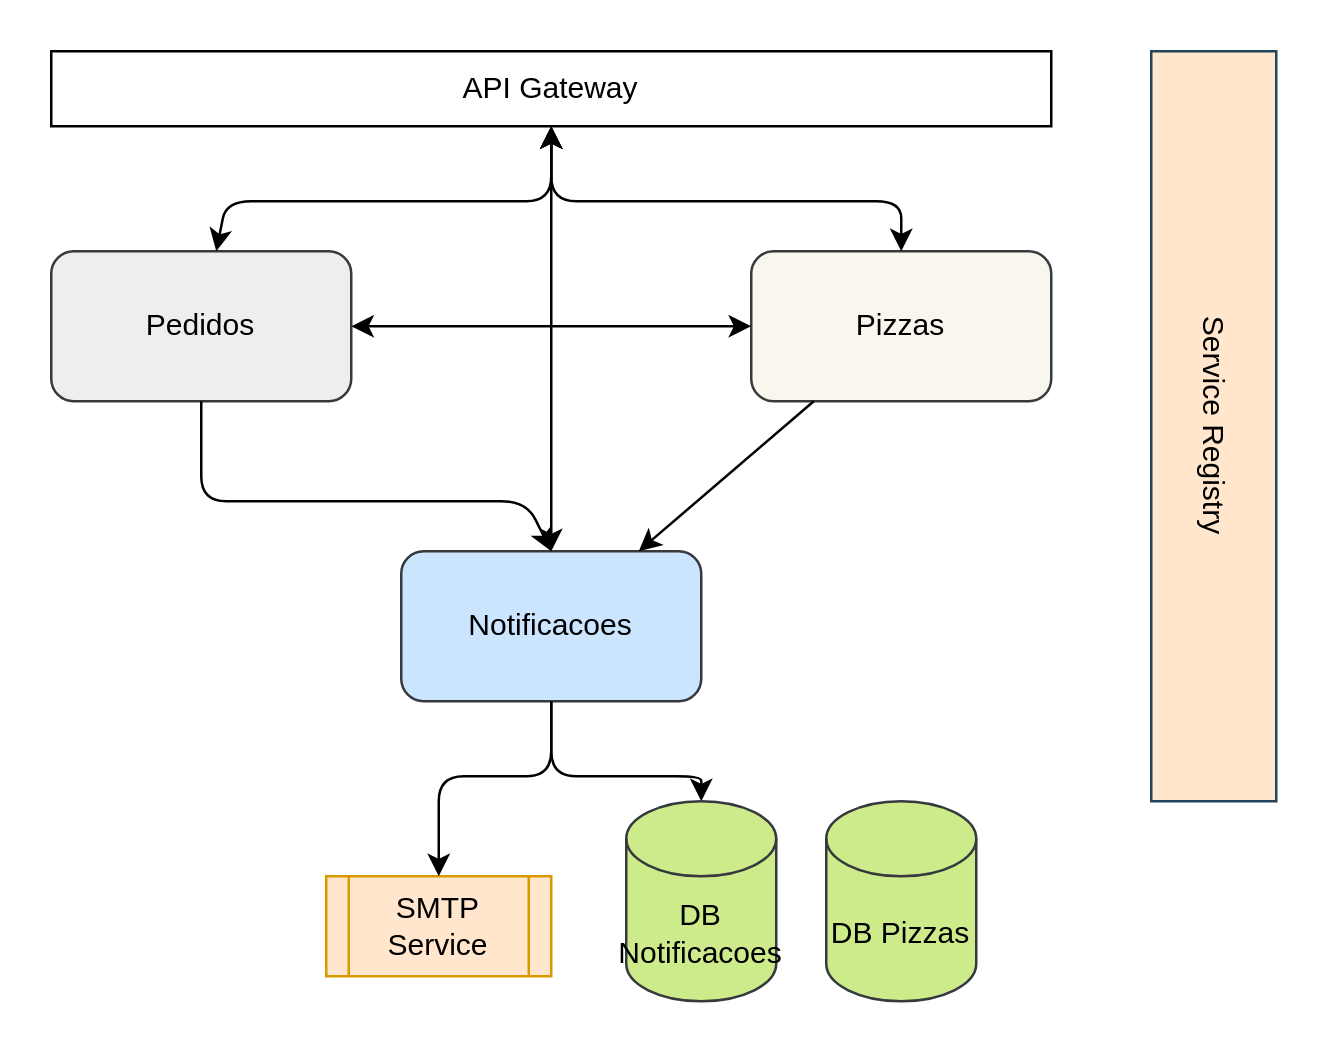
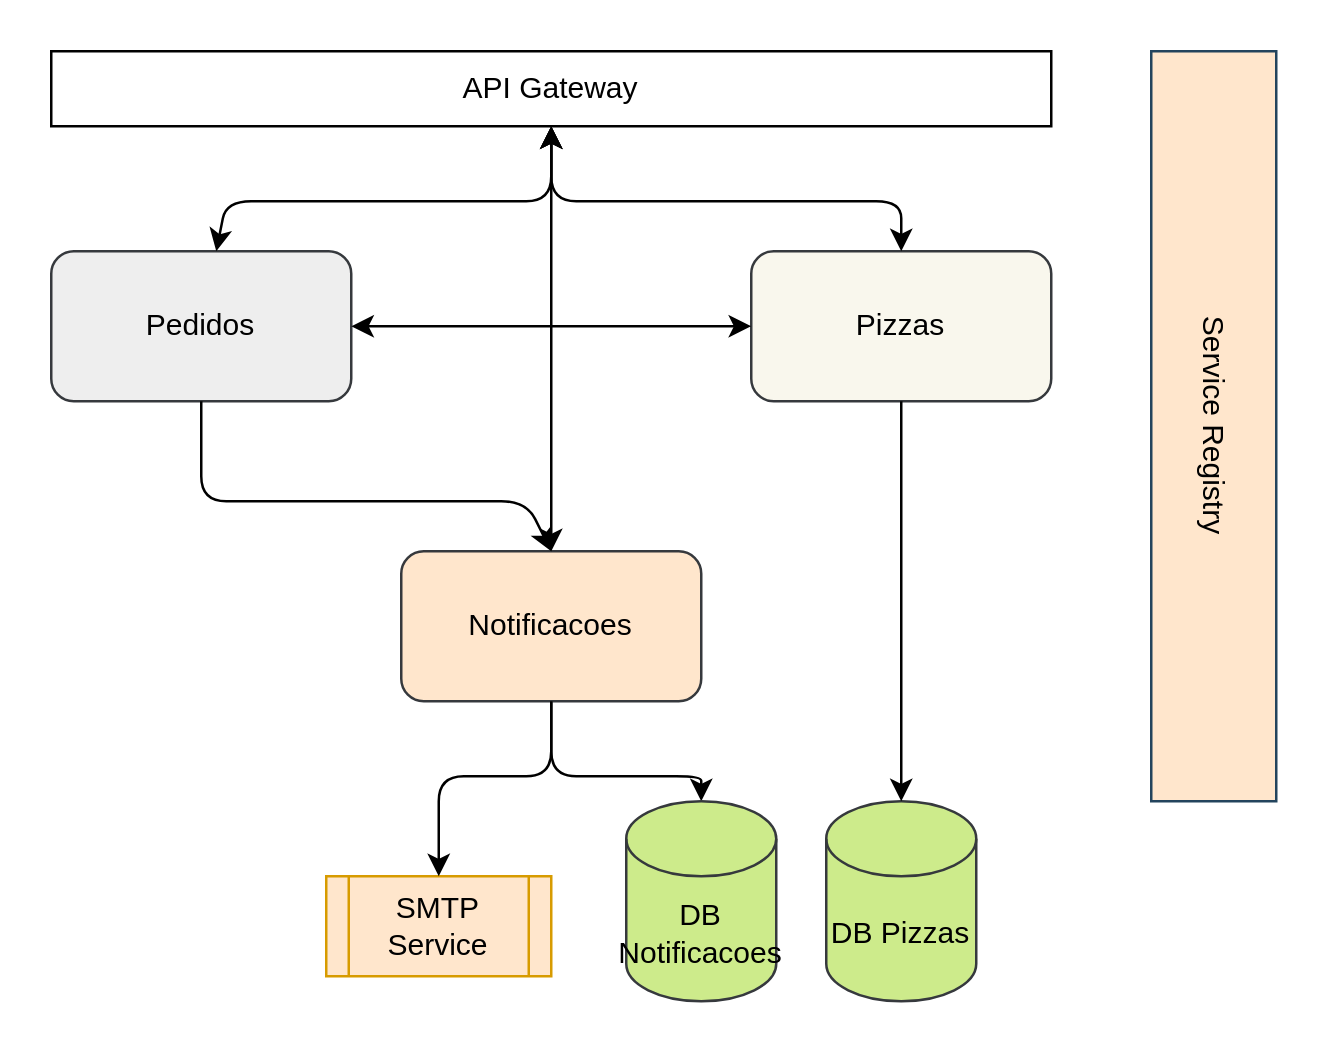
  <mxCell id="0" />
  <mxCell id="1" parent="0" />
  <mxCell id="2" value="Pedidos" style="rounded=1;whiteSpace=wrap;html=1;fillColor=#eeeeee;strokeColor=#36393d;" parent="1" vertex="1"><mxGeometry x="20" y="100" width="120" height="60" as="geometry" /></mxCell>
  <mxCell id="3" value="Pizzas" style="rounded=1;whiteSpace=wrap;html=1;fillColor=#f9f7ed;strokeColor=#36393d;" parent="1" vertex="1"><mxGeometry x="300" y="100" width="120" height="60" as="geometry" /></mxCell>
  <mxCell id="4" style="edgeStyle=none;html=1;" parent="1" source="5" target="12" edge="1"><mxGeometry relative="1" as="geometry"><Array as="points"><mxPoint x="220" y="310" /><mxPoint x="280" y="310" /></Array></mxGeometry></mxCell>
- <mxCell id="5" value="Notificacoes" style="rounded=1;whiteSpace=wrap;html=1;fillColor=#cce5ff;strokeColor=#36393d;" parent="1" vertex="1"><mxGeometry x="160" y="220" width="120" height="60" as="geometry" /></mxCell>
+ <mxCell id="5" value="Notificacoes" style="rounded=1;whiteSpace=wrap;html=1;fillColor=#ffe6cc;strokeColor=#36393d;" parent="1" vertex="1"><mxGeometry x="160" y="220" width="120" height="60" as="geometry" /></mxCell>
  <mxCell id="6" value="" style="endArrow=classic;html=1;entryX=0.5;entryY=0;entryDx=0;entryDy=0;" parent="1" source="2" target="5" edge="1"><mxGeometry width="50" height="50" relative="1" as="geometry"><mxPoint x="370" y="310" as="sourcePoint" /><mxPoint x="420" y="260" as="targetPoint" /><Array as="points"><mxPoint x="80" y="200" /><mxPoint x="210" y="200" /></Array></mxGeometry></mxCell>
  <mxCell id="7" value="" style="endArrow=classic;startArrow=classic;html=1;" parent="1" source="2" target="3" edge="1"><mxGeometry width="50" height="50" relative="1" as="geometry"><mxPoint x="260" y="320" as="sourcePoint" /><mxPoint x="310" y="270" as="targetPoint" /></mxGeometry></mxCell>
  <mxCell id="8" value="DB Pizzas" style="shape=cylinder3;whiteSpace=wrap;html=1;boundedLbl=1;backgroundOutline=1;size=15;fillColor=#cdeb8b;strokeColor=#36393d;" parent="1" vertex="1"><mxGeometry x="330" y="320" width="60" height="80" as="geometry" /></mxCell>
  <mxCell id="9" value="SMTP&lt;div&gt;Service&lt;/div&gt;" style="shape=process;whiteSpace=wrap;html=1;backgroundOutline=1;fillColor=#ffe6cc;strokeColor=#d79b00;" parent="1" vertex="1"><mxGeometry x="130" y="350" width="90" height="40" as="geometry" /></mxCell>
- <mxCell id="10" value="" style="endArrow=classic;html=1;" parent="1" source="3" target="5" edge="1"><mxGeometry width="50" height="50" relative="1" as="geometry"><mxPoint x="410" y="300" as="sourcePoint" /><mxPoint x="460" y="250" as="targetPoint" /></mxGeometry></mxCell>
+ <mxCell id="10" value="" style="endArrow=classic;html=1;" parent="1" source="3" target="8" edge="1"><mxGeometry width="50" height="50" relative="1" as="geometry"><mxPoint x="410" y="300" as="sourcePoint" /><mxPoint x="460" y="250" as="targetPoint" /></mxGeometry></mxCell>
  <mxCell id="11" value="" style="endArrow=classic;html=1;" parent="1" source="5" target="9" edge="1"><mxGeometry width="50" height="50" relative="1" as="geometry"><mxPoint x="370" y="310" as="sourcePoint" /><mxPoint x="420" y="260" as="targetPoint" /><Array as="points"><mxPoint x="220" y="310" /><mxPoint x="175" y="310" /></Array></mxGeometry></mxCell>
  <mxCell id="12" value="DB&lt;div&gt;Notificacoes&lt;/div&gt;" style="shape=cylinder3;whiteSpace=wrap;html=1;boundedLbl=1;backgroundOutline=1;size=15;fillColor=#cdeb8b;strokeColor=#36393d;" parent="1" vertex="1"><mxGeometry x="250" y="320" width="60" height="80" as="geometry" /></mxCell>
  <mxCell id="13" value="API Gateway" style="rounded=0;whiteSpace=wrap;html=1;" parent="1" vertex="1"><mxGeometry x="20" y="20" width="400" height="30" as="geometry" /></mxCell>
  <mxCell id="14" value="" style="endArrow=classic;startArrow=classic;html=1;" parent="1" source="3" target="13" edge="1"><mxGeometry width="50" height="50" relative="1" as="geometry"><mxPoint x="540" y="100" as="sourcePoint" /><mxPoint x="590" y="50" as="targetPoint" /><Array as="points"><mxPoint x="360" y="80" /><mxPoint x="220" y="80" /></Array></mxGeometry></mxCell>
  <mxCell id="15" value="" style="endArrow=classic;startArrow=classic;html=1;" parent="1" source="2" target="13" edge="1"><mxGeometry width="50" height="50" relative="1" as="geometry"><mxPoint x="230" y="20" as="sourcePoint" /><mxPoint x="280" y="-30" as="targetPoint" /><Array as="points"><mxPoint x="90" y="80" /><mxPoint x="220" y="80" /></Array></mxGeometry></mxCell>
  <mxCell id="16" value="" style="endArrow=classic;startArrow=classic;html=1;" parent="1" source="5" target="13" edge="1"><mxGeometry width="50" height="50" relative="1" as="geometry"><mxPoint x="300" y="230" as="sourcePoint" /><mxPoint x="350" y="180" as="targetPoint" /></mxGeometry></mxCell>
  <mxCell id="17" value="Service Registry" style="rounded=0;whiteSpace=wrap;html=1;horizontal=0;rotation=-180;fillColor=#ffe6cc;strokeColor=#23445d;" parent="1" vertex="1"><mxGeometry x="460" y="20" width="50" height="300" as="geometry" /></mxCell>
